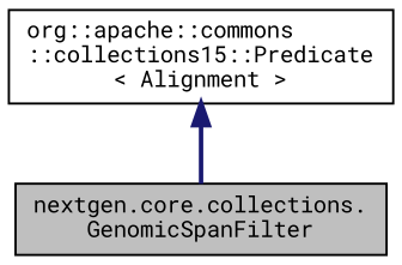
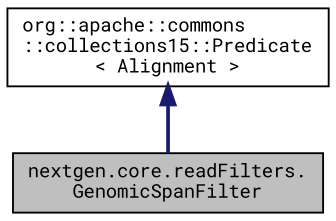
  digraph {
    fontname="Roboto Mono"
    node [color=black fontname="Roboto Mono" fontsize=10 shape=record style=filled]
-   n1 [fillcolor=grey75 fontcolor=black height=0.2 label="nextgen.core.collections.\lGenomicSpanFilter" width=0.4]
+   n1 [fillcolor=grey75 fontcolor=black height=0.2 label="nextgen.core.readFilters.\lGenomicSpanFilter" width=0.4]
    n2 [fillcolor=white height=0.2 label="org::apache::commons\l::collections15::Predicate\l\< Alignment \>" width=0.4]
    n2 -> n1 [color=midnightblue dir=back fontname="Roboto Mono" fontsize=10 labelfontname=Helvetica labelfontsize=10 style=bold]
  }
